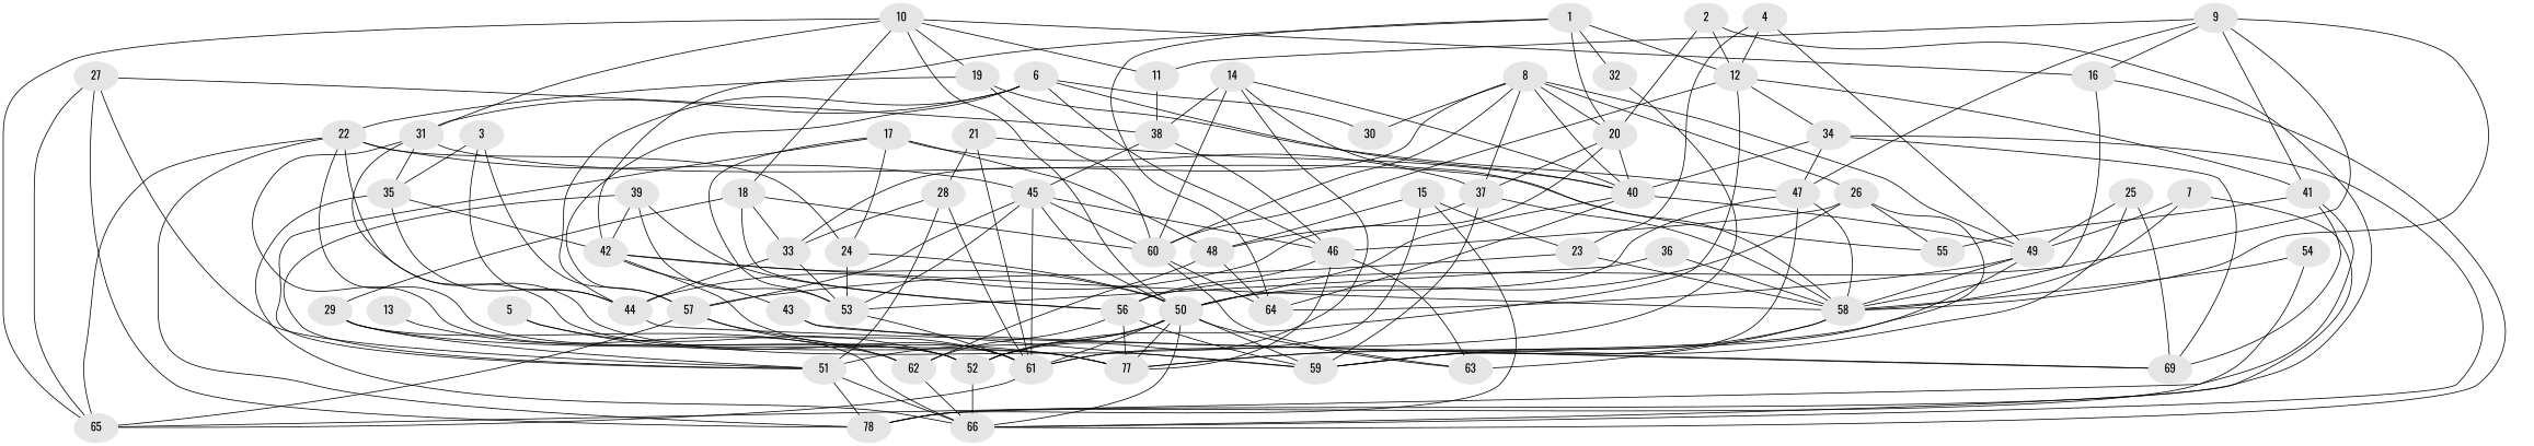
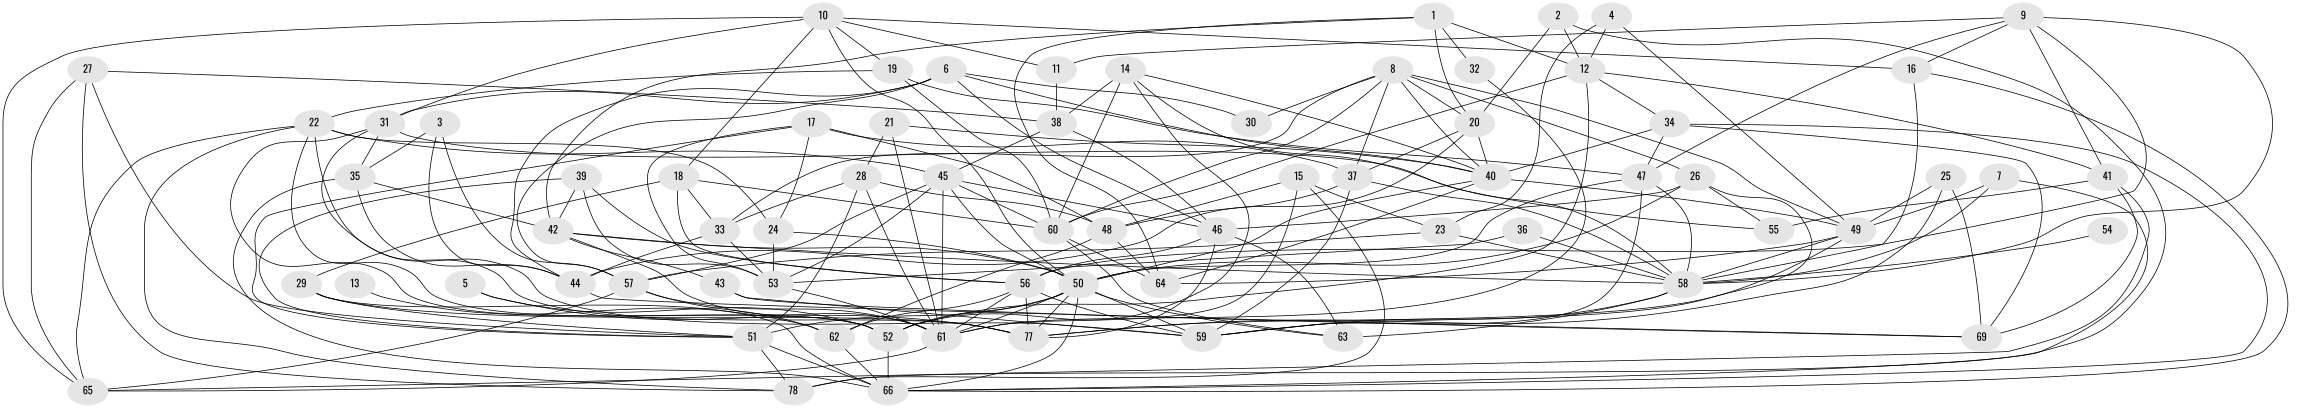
  graph {
    fontname=Oswald
    node [color=gray90 fontname=Oswald style=filled]
    edge [fontname=Oswald weight=1.0]
    1
    12
    20
    32
    42
    64
    52
    60
    41
    34
    44
    40
    37
    61
    58
    50
    43
    2
    n19 [label=78]
    3
    35
    57
    66
    69
    65
    62
    4
    23
    49
    n30 [label=77]
    5
    6
    30
    31
    46
    55
    56
    63
    7
    59
    8
    26
    33
    53
    48
    9
    11
    16
    47
    38
    10
    18
    19
    29
    22
    51
    45
    13
    14
    15
    17
    24
    21
    28
    25
    27
    36
    39
    54
    1 -- 12
    1 -- 20
    1 -- 32
    1 -- 42
    1 -- 64
    12 -- 52
    12 -- 60
    12 -- 41
    12 -- 34
    20 -- 44
    20 -- 40
    20 -- 37
    32 -- 61
    42 -- 61
    42 -- 58
    42 -- 50
    42 -- 43
    52 -- 66
    60 -- 64
    60 -- 63
    41 -- 69
    41 -- 65
    41 -- 55
    34 -- 40
    34 -- 66
    34 -- 69
    34 -- 47
    44 -- 69
    40 -- 64
    40 -- 50
    40 -- 49
    37 -- 58
    37 -- 59
    37 -- 48
    61 -- 65
    58 -- 63 [weight=2.0]
    58 -- 59
    50 -- 52
    50 -- 61
    50 -- 66
    50 -- n30
    50 -- 63
    50 -- 59
    50 -- 51 [weight=2.0]
    43 -- 69
    43 -- 59
    2 -- 12
    2 -- 20
    2 -- n19
    3 -- 44
    3 -- 35
    3 -- 57 [weight=2.0]
    35 -- 42
    35 -- 44
    35 -- 66
    57 -- 61
    57 -- 65
    57 -- 62
    62 -- 66
    4 -- 12
    4 -- 23
    4 -- 49
    23 -- 58 [weight=2.0]
    23 -- 57
    49 -- 64
    49 -- 58
    49 -- n30
    5 -- 52
    5 -- n30
    6 -- 44
    6 -- 40
    6 -- 57 [weight=2.0]
    6 -- 30
    6 -- 31
    6 -- 46
    31 -- 52
    31 -- 35
    31 -- n30
    31 -- 55
    46 -- n30
    46 -- 56
    46 -- 63
+   56 -- 61
    56 -- 62
    56 -- n30
    56 -- 59
    7 -- 58
    7 -- 66
    7 -- 49
    8 -- 20 [weight=2.0]
    8 -- 60
    8 -- 40
    8 -- 37
    8 -- 49
    8 -- 30
    8 -- 26
    8 -- 33
    26 -- 50
    26 -- 46
    26 -- 55
    26 -- 59
    33 -- 44
    33 -- 53
    53 -- 61
    48 -- 64
    48 -- 62
    9 -- 41
    9 -- 58
    9 -- 56
    9 -- 11
    9 -- 16
    9 -- 47
    11 -- 38
    16 -- 58
    16 -- 66
    47 -- 58
    47 -- 50
    47 -- 59
    38 -- 46
    38 -- 45
    10 -- 50
    10 -- 65
    10 -- 31
    10 -- 11
    10 -- 16
    10 -- 18
    10 -- 19
    18 -- 60
    18 -- 56
    18 -- 33
    18 -- 29
    19 -- 60
    19 -- 47 [weight=2.0]
    19 -- 22
    29 -- 66
    29 -- n30
    29 -- 51
    22 -- 52
    22 -- n19
    22 -- 65
    22 -- 59
    22 -- 45
    22 -- 24
    51 -- n19
    51 -- 66
    45 -- 60
    45 -- 61
    45 -- 50
    45 -- 57
    45 -- 46
    45 -- 53
    13 -- 62 [weight=2.0]
    14 -- 52
    14 -- 60
    14 -- 40
    14 -- 58
    14 -- 38
    15 -- 61
    15 -- n19
    15 -- 23
    15 -- 48
    17 -- 37
    17 -- 53
    17 -- 48
    17 -- 51
    17 -- 24
    24 -- 50
    24 -- 53
    21 -- 40
    21 -- 61
    21 -- 28
    28 -- 61
    28 -- 33
+   28 -- 48
    28 -- 51
    25 -- 69
    25 -- 49
    25 -- n30
    27 -- n19
    27 -- 65
    27 -- 38
    27 -- 51
    36 -- 58
    36 -- 53
    39 -- 42
    39 -- 56
    39 -- 53
    39 -- 51
    54 -- 58
-   54 -- n19
  }
